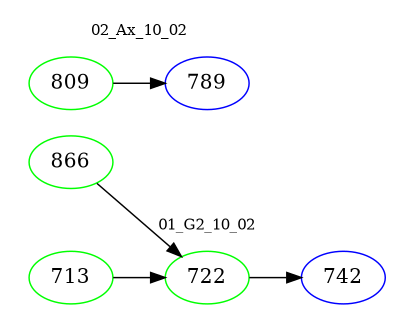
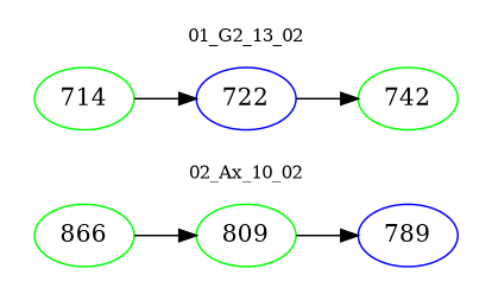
  digraph {
    rankdir=LR
    node [color=green]
    edge [color=black]
    n1 [label=866]
    n2 [label=809]
    n3 [color=blue label=789]
-   n4 [label=713]
-   n5 [label=722]
-   n6 [color=blue label=742]
+   n4 [label=714]
+   n5 [color=blue label=722]
+   n6 [label=742]
    subgraph cluster_1 {
      color=white
      fontsize=10
      label="02_Ax_10_02"
      n1
      n2
      n3
    }
    subgraph cluster_2 {
      color=white
      fontsize=10
-     label="01_G2_10_02"
+     label="01_G2_13_02"
      n4
      n5
      n6
    }
-   n1 -> n5
+   n1 -> n2
    n2 -> n3
    n4 -> n5
    n5 -> n6
  }
